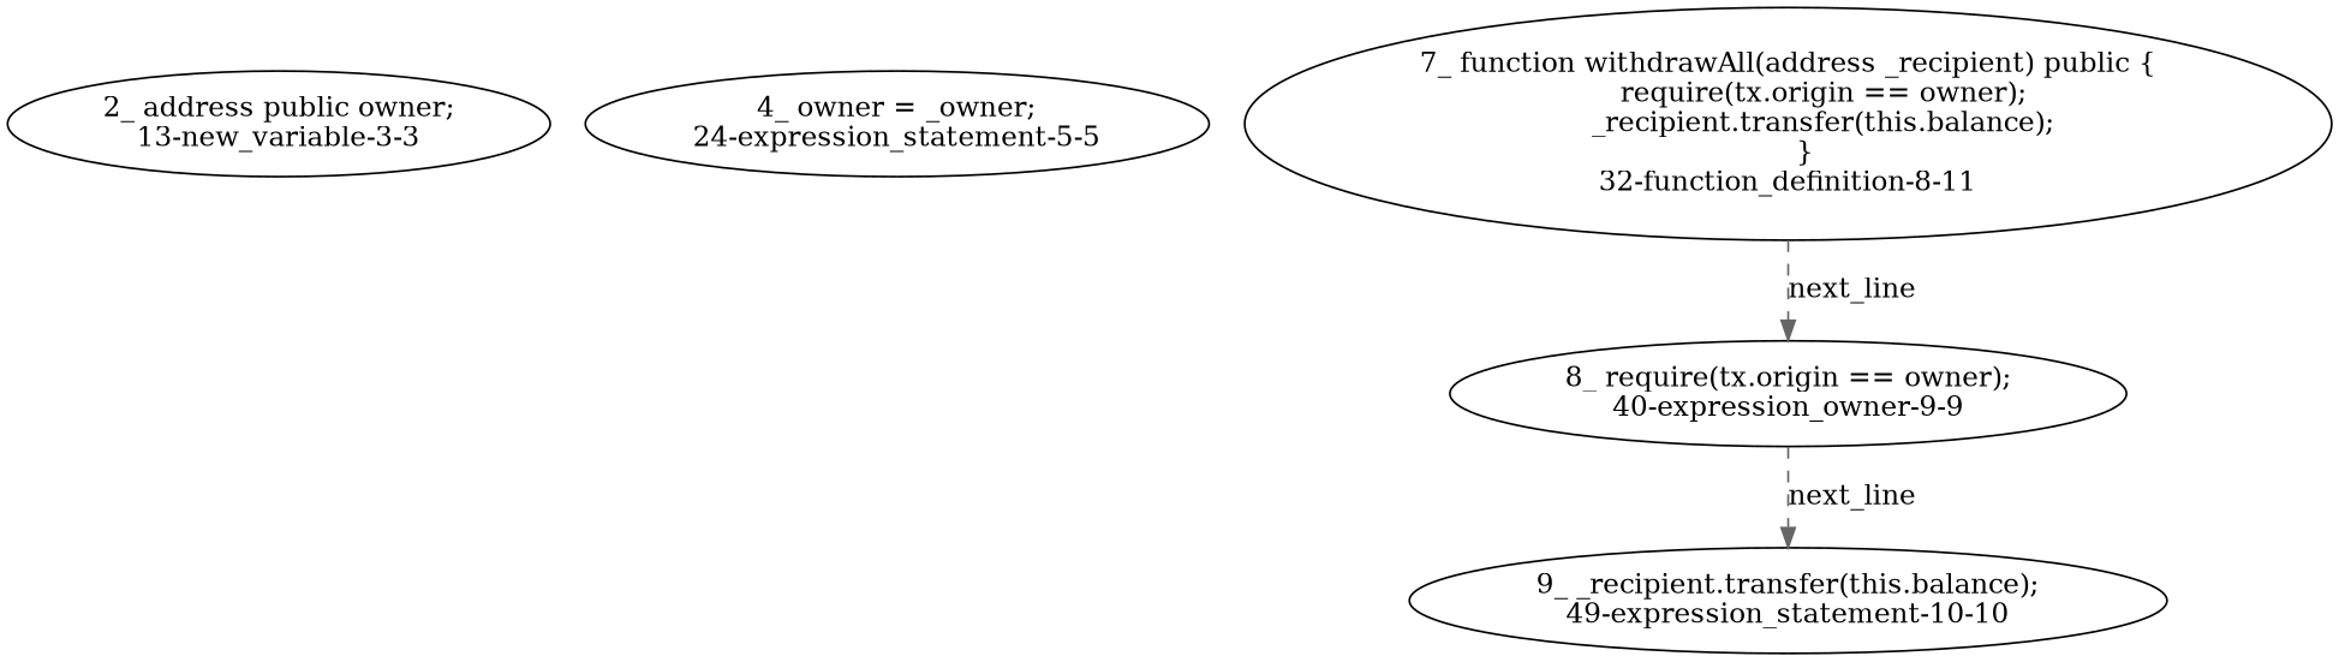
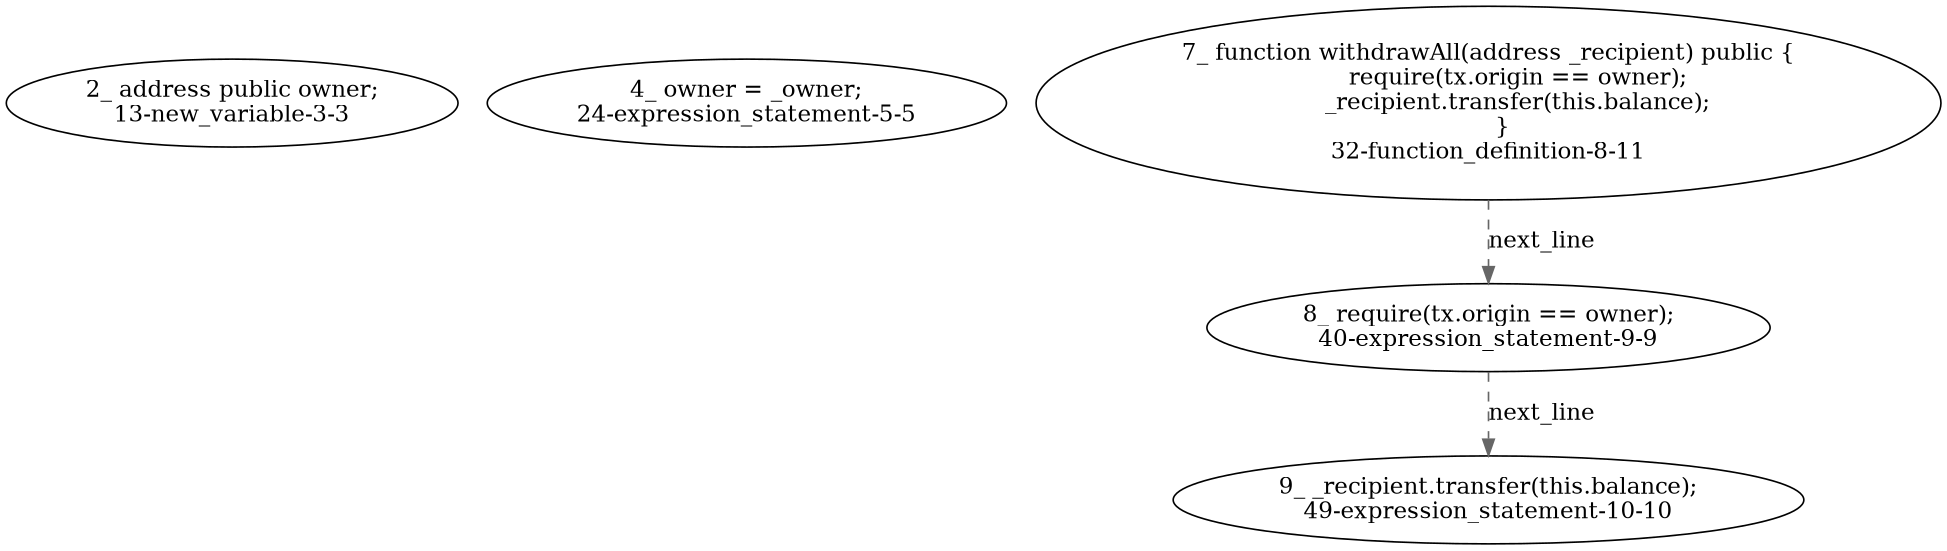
  digraph {
    node [type_label=expression_statement method="withdrawAll(address _recipient)"]
    edge [color=gray40 controlflow_type=next_line edge_type=CFG_edge style=dashed]
    n1 [code="address public owner;" label="2_ address public owner;\n13-new_variable-3-3" type_label=new_variable method=""]
    n2 [code="owner = _owner;" label="4_ owner = _owner;\n24-expression_statement-5-5" method=""]
    n3 [code="function withdrawAll(address _recipient) public {\n        require(tx.origin == owner);\n        _recipient.transfer(this.balance);\n    }" label="7_ function withdrawAll(address _recipient) public {\n        require(tx.origin == owner);\n        _recipient.transfer(this.balance);\n    }\n32-function_definition-8-11" type_label=function_definition]
-   n4 [code="require(tx.origin == owner);" label="8_ require(tx.origin == owner);\n40-expression_owner-9-9"]
+   n4 [code="require(tx.origin == owner);" label="8_ require(tx.origin == owner);\n40-expression_statement-9-9"]
    n5 [code="_recipient.transfer(this.balance);" label="9_ _recipient.transfer(this.balance);\n49-expression_statement-10-10"]
    n3 -> n4 [label=next_line]
    n4 -> n5 [label=next_line]
  }
